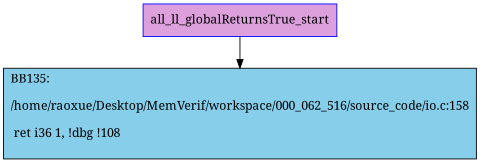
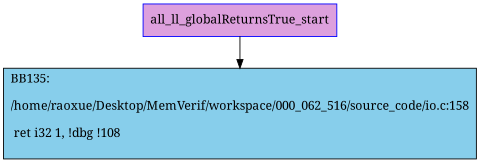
  digraph {
    fontname="Noto Serif"
    node [shape=record style=filled fontname="Noto Serif"]
    n1 [label="{all_ll_globalReturnsTrue_start}" fillcolor=plum color=blue]
-   n2 [label="{BB135:\l\l/home/raoxue/Desktop/MemVerif/workspace/000_062_516/source_code/io.c:158\l\n  ret i36 1, !dbg !108\l\n}" fillcolor=skyblue color=black]
+   n2 [label="{BB135:\l\l/home/raoxue/Desktop/MemVerif/workspace/000_062_516/source_code/io.c:158\l\n  ret i32 1, !dbg !108\l\n}" fillcolor=skyblue color=black]
    n1 -> n2 [fontname="Noto Serif"]
  }
